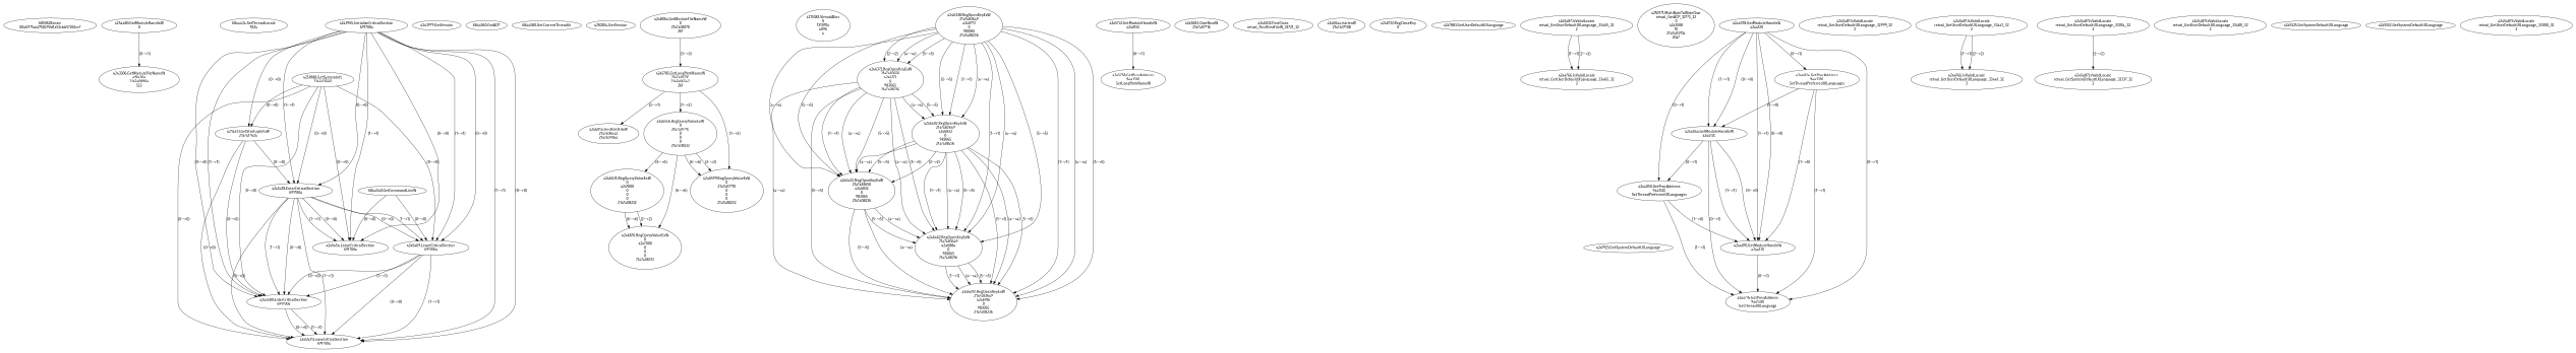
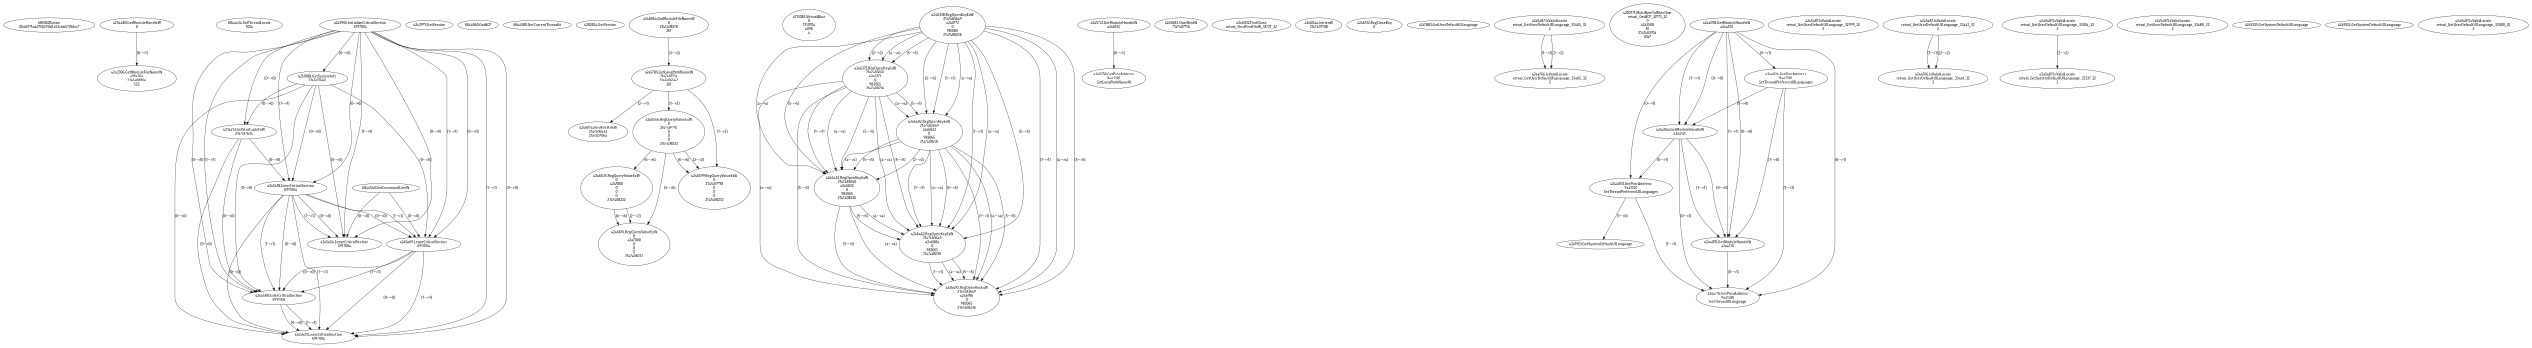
  digraph {
    fontname="Fira Sans"
    node [fontname="Fira Sans"]
    edge [fontname="Fira Sans"]
    n1 [label="6850628.main\n0046975a42750290d1453cbb57266cc7"]
    n2 [label="4254480.GetModuleHandleW\n0"]
    n3 [label="4243306.GetModuleFileNameW\n4194304\n2147408904\n522"]
    n4 [label="6844434.SetThreadLocale\n1024"]
    n5 [label="4243965.InitializeCriticalSection\n6917004"]
    n6 [label="4250188.GetSystemInfo\n2147417660"]
    n7 [label="4214413.GetStartupInfoW\n2147417624"]
    n8 [label="4245418.EnterCriticalSection\n6917004"]
    n9 [label="4245469.LeaveCriticalSection\n6917004"]
    n10 [label="4245454.LeaveCriticalSection\n6917004"]
    n11 [label="4245580.EnterCriticalSection\n6917004"]
    n12 [label="4245621.LeaveCriticalSection\n6917004"]
    n13 [label="4243979.GetVersion\n"]
    n14 [label="6844540.GetCommandLineW\n"]
    n15 [label="6844560.GetACP\n"]
    n16 [label="6844580.GetCurrentThreadId\n"]
    n17 [label="4250204.GetVersion\n"]
    n18 [label="4248064.GetModuleFileNameW\n0\n2147408370\n267"]
-   n19 [label="4245785.GetLongPathNameW\n2147407710\n2147406542\n261"]
+   n19 [label="4245785.GetLongPathNameW\n2147407714\n2147406542\n261"]
    n20 [label="4246014.FindFirstFileW\n2147406542\n2147407064"]
    n21 [label="4246556.RegQueryValueExW\n0\n2147407710\n0\n0\n0\n2147408232"]
    n22 [label="4246599.RegQueryValueExW\n0\n2147407710\n0\n0\n0\n2147408232"]
    n23 [label="4215383.VirtualAlloc\n0\n1310704\n4096\n4"]
    n24 [label="4246338.RegOpenKeyExW\n2147483649\n4246772\n0\n983065\n2147408236"]
    n25 [label="4246372.RegOpenKeyExW\n2147483650\n4246772\n0\n983065\n2147408236"]
    n26 [label="4246402.RegOpenKeyExW\n2147483649\n4246832\n0\n983065\n2147408236"]
    n27 [label="4246432.RegOpenKeyExW\n2147483650\n4246832\n0\n983065\n2147408236"]
    n28 [label="4246462.RegOpenKeyExW\n2147483649\n4246884\n0\n983065\n2147408236"]
    n29 [label="4246492.RegOpenKeyExW\n2147483649\n4246936\n0\n983065\n2147408236"]
    n30 [label="4245741.GetModuleHandleW\n4246160"]
    n31 [label="4245758.GetProcAddress\n9441320\nGetLongPathNameW"]
    n32 [label="4246635.RegQueryValueExW\n0\n4247000\n0\n0\n0\n2147408232"]
    n33 [label="4246676.RegQueryValueExW\n0\n4247000\n0\n0\n0\n2147408232"]
-   n34 [label="4245683.CharNextW\n2147407716"]
+   n34 [label="4245683.CharNextW\n7147407716"]
    n35 [label="4246032.FindClose\nretval_FindFirstFileW_33721_32"]
    n36 [label="4246044.lstrlenW\n2147407108"]
    n37 [label="4246722.RegCloseKey\n0"]
    n38 [label="4247883.GetUserDefaultUILanguage\n"]
    n39 [label="4245487.IsValidLocale\nretval_GetUserDefaultUILanguage_33465_32\n2"]
    n40 [label="4244766.IsValidLocale\nretval_GetUserDefaultUILanguage_33465_32\n2"]
    n41 [label="4250171.MultiByteToWideChar\nretval_GetACP_32773_32\n0\n4243508\n10\n2147403704\n2047"]
    n42 [label="4247923.GetSystemDefaultUILanguage\n"]
    n43 [label="4244018.GetModuleHandleW\n4244120"]
    n44 [label="4244024.GetProcAddress\n9441320\nGetThreadPreferredUILanguages"]
    n45 [label="4244044.GetModuleHandleW\n4244120"]
    n46 [label="4244050.GetProcAddress\n9441320\nSetThreadPreferredUILanguages"]
    n47 [label="4244070.GetModuleHandleW\n4244120"]
    n48 [label="4244776.GetProcAddress\n9441320\nGetThreadUILanguage"]
    n49 [label="4245487.IsValidLocale\nretval_GetUserDefaultUILanguage_32999_32\n2"]
    n50 [label="4245487.IsValidLocale\nretval_GetUserDefaultUILanguage_33441_32\n2"]
    n51 [label="4244766.IsValidLocale\nretval_GetUserDefaultUILanguage_33441_32\n2"]
    n52 [label="4245487.IsValidLocale\nretval_GetUserDefaultUILanguage_33054_32\n2"]
    n53 [label="4245487.IsValidLocale\nretval_GetSystemDefaultUILanguage_33337_32\n2"]
    n54 [label="4245487.IsValidLocale\nretval_GetUserDefaultUILanguage_33480_32\n2"]
    n55 [label="4245525.GetSystemDefaultUILanguage\n"]
    n56 [label="4245552.GetSystemDefaultUILanguage\n"]
    n57 [label="4245487.IsValidLocale\nretval_GetUserDefaultUILanguage_33000_32\n2"]
    n2 -> n3 [label="(0-->1)"]
+   n5 -> n6 [label="(0-->0)"]
    n5 -> n7 [label="(0-->0)"]
    n5 -> n8 [label="(1-->1)"]
    n5 -> n8 [label="(0-->0)"]
    n5 -> n9 [label="(1-->1)"]
    n5 -> n9 [label="(0-->0)"]
    n5 -> n10 [label="(1-->1)"]
    n5 -> n10 [label="(0-->0)"]
    n5 -> n11 [label="(1-->1)"]
    n5 -> n11 [label="(0-->0)"]
    n5 -> n12 [label="(1-->1)"]
    n5 -> n12 [label="(0-->0)"]
    n6 -> n7 [label="(0-->0)"]
    n6 -> n8 [label="(0-->0)"]
    n6 -> n9 [label="(0-->0)"]
    n6 -> n10 [label="(0-->0)"]
    n6 -> n11 [label="(0-->0)"]
    n6 -> n12 [label="(0-->0)"]
    n7 -> n8 [label="(0-->0)"]
    n7 -> n11 [label="(0-->0)"]
    n7 -> n12 [label="(0-->0)"]
    n8 -> n9 [label="(1-->1)"]
    n8 -> n9 [label="(0-->0)"]
    n8 -> n10 [label="(1-->1)"]
    n8 -> n10 [label="(0-->0)"]
    n8 -> n11 [label="(1-->1)"]
    n8 -> n11 [label="(0-->0)"]
    n8 -> n12 [label="(1-->1)"]
    n8 -> n12 [label="(0-->0)"]
    n9 -> n11 [label="(1-->1)"]
    n9 -> n11 [label="(0-->0)"]
    n9 -> n12 [label="(1-->1)"]
    n9 -> n12 [label="(0-->0)"]
    n11 -> n12 [label="(1-->1)"]
    n11 -> n12 [label="(0-->0)"]
    n14 -> n9 [label="(0-->0)"]
    n14 -> n10 [label="(0-->0)"]
    n18 -> n19 [label="(3-->3)"]
    n19 -> n20 [label="(2-->1)"]
    n19 -> n21 [label="(1-->2)"]
    n19 -> n22 [label="(1-->2)"]
    n21 -> n22 [label="(2-->2)"]
    n21 -> n22 [label="(6-->6)"]
    n21 -> n32 [label="(6-->6)"]
    n21 -> n33 [label="(6-->6)"]
    n24 -> n25 [label="(2-->2)"]
    n24 -> n25 [label="(4-->4)"]
    n24 -> n25 [label="(5-->5)"]
    n24 -> n26 [label="(1-->1)"]
    n24 -> n26 [label="(4-->4)"]
    n24 -> n26 [label="(5-->5)"]
    n24 -> n27 [label="(4-->4)"]
    n24 -> n27 [label="(5-->5)"]
    n24 -> n28 [label="(1-->1)"]
    n24 -> n28 [label="(4-->4)"]
    n24 -> n28 [label="(5-->5)"]
    n24 -> n29 [label="(1-->1)"]
    n24 -> n29 [label="(4-->4)"]
    n24 -> n29 [label="(5-->5)"]
    n25 -> n26 [label="(4-->4)"]
    n25 -> n26 [label="(5-->5)"]
    n25 -> n27 [label="(1-->1)"]
    n25 -> n27 [label="(4-->4)"]
    n25 -> n27 [label="(5-->5)"]
    n25 -> n28 [label="(4-->4)"]
    n25 -> n28 [label="(5-->5)"]
    n25 -> n29 [label="(4-->4)"]
    n25 -> n29 [label="(5-->5)"]
    n26 -> n27 [label="(2-->2)"]
    n26 -> n27 [label="(4-->4)"]
    n26 -> n27 [label="(5-->5)"]
    n26 -> n28 [label="(1-->1)"]
    n26 -> n28 [label="(4-->4)"]
    n26 -> n28 [label="(5-->5)"]
    n26 -> n29 [label="(1-->1)"]
    n26 -> n29 [label="(4-->4)"]
    n26 -> n29 [label="(5-->5)"]
    n27 -> n28 [label="(4-->4)"]
    n27 -> n28 [label="(5-->5)"]
    n27 -> n29 [label="(4-->4)"]
    n27 -> n29 [label="(5-->5)"]
    n28 -> n29 [label="(1-->1)"]
    n28 -> n29 [label="(4-->4)"]
    n28 -> n29 [label="(5-->5)"]
    n30 -> n31 [label="(0-->1)"]
    n32 -> n33 [label="(2-->2)"]
    n32 -> n33 [label="(6-->6)"]
    n39 -> n40 [label="(1-->1)"]
    n39 -> n40 [label="(2-->2)"]
    n43 -> n44 [label="(0-->1)"]
    n43 -> n45 [label="(1-->1)"]
    n43 -> n45 [label="(0-->0)"]
    n43 -> n46 [label="(0-->1)"]
    n43 -> n47 [label="(1-->1)"]
    n43 -> n47 [label="(0-->0)"]
    n43 -> n48 [label="(0-->1)"]
    n44 -> n45 [label="(1-->0)"]
    n44 -> n47 [label="(1-->0)"]
    n44 -> n48 [label="(1-->1)"]
    n45 -> n46 [label="(0-->1)"]
    n45 -> n47 [label="(1-->1)"]
    n45 -> n47 [label="(0-->0)"]
    n45 -> n48 [label="(0-->1)"]
-   n46 -> n47 [label="(1-->0)"]
+   n46 -> n42 [label="(1-->0)"]
    n46 -> n48 [label="(1-->1)"]
    n47 -> n48 [label="(0-->1)"]
    n50 -> n51 [label="(1-->1)"]
    n50 -> n51 [label="(2-->2)"]
    n52 -> n53 [label="(2-->2)"]
  }
